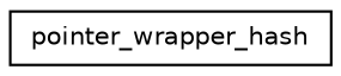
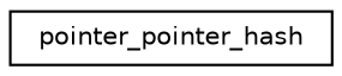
  digraph {
    rankdir=LR
-   n1 [color=black fillcolor=white fontname=Helvetica fontsize=10 height=0.2 label=pointer_wrapper_hash shape=record style=filled width=0.4]
+   n1 [color=black fillcolor=white fontname=Helvetica fontsize=10 height=0.2 label=pointer_pointer_hash shape=record style=filled width=0.4]
  }
